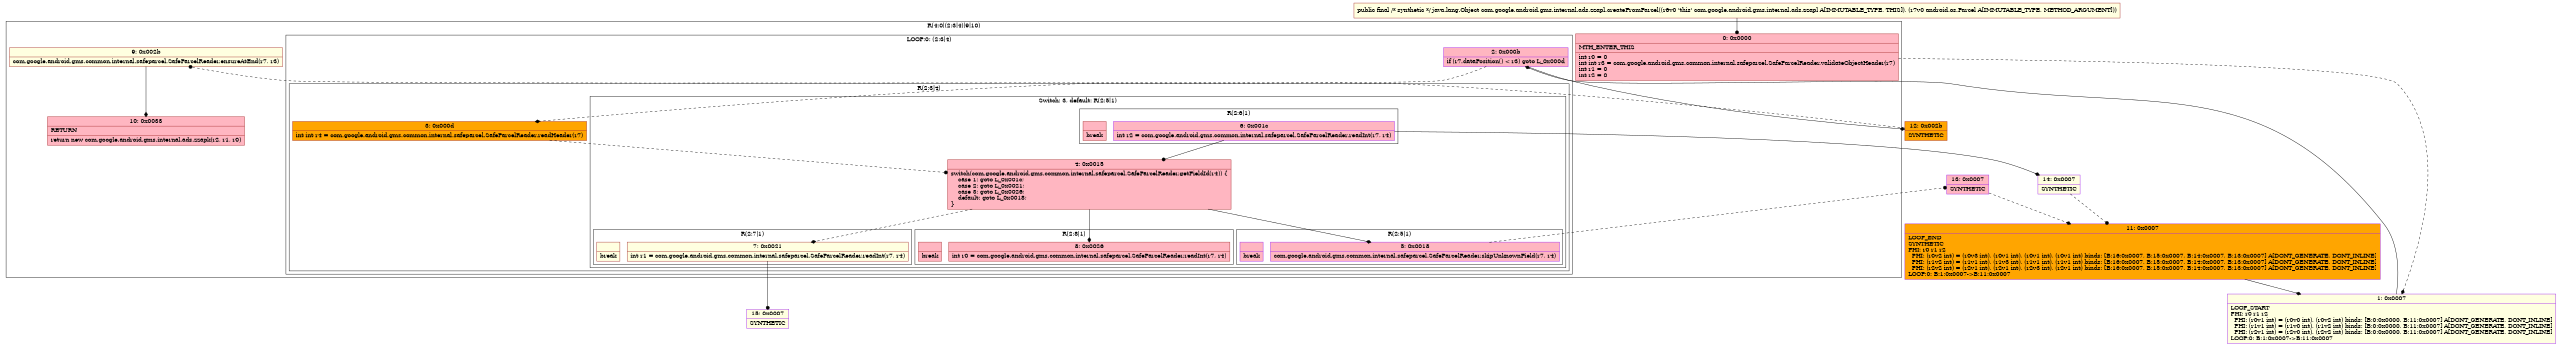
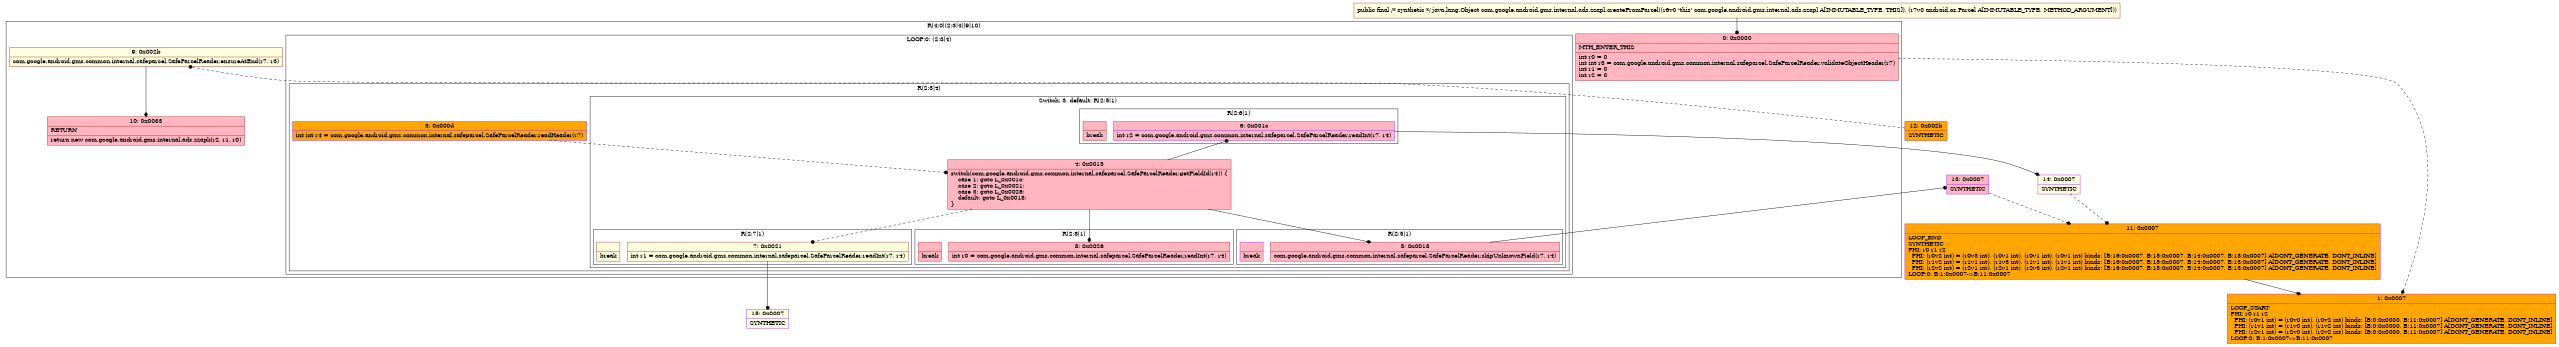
  digraph {
    node [color=brown fillcolor=lightpink shape=record style=filled]
    edge [arrowhead=diamond style=solid]
    n1 [color=purple label="{6\:\ 0x001c|int r2 = com.google.android.gms.common.internal.safeparcel.SafeParcelReader.readInt(r7, r4)\l}"]
    n2 [label="{|break\l}"]
    n3 [fillcolor=lightyellow label="{7\:\ 0x0021|int r1 = com.google.android.gms.common.internal.safeparcel.SafeParcelReader.readInt(r7, r4)\l}"]
    n4 [fillcolor=lightyellow label="{|break\l}"]
    n5 [label="{8\:\ 0x0026|int r0 = com.google.android.gms.common.internal.safeparcel.SafeParcelReader.readInt(r7, r4)\l}"]
    n6 [label="{|break\l}"]
-   n7 [color=purple label="{5\:\ 0x0018|com.google.android.gms.common.internal.safeparcel.SafeParcelReader.skipUnknownField(r7, r4)\l}"]
+   n7 [label="{5\:\ 0x0018|com.google.android.gms.common.internal.safeparcel.SafeParcelReader.skipUnknownField(r7, r4)\l}"]
    n8 [color=purple label="{|break\l}"]
    n9 [label="{4\:\ 0x0015|switch(com.google.android.gms.common.internal.safeparcel.SafeParcelReader.getFieldId(r4)) \{\l    case 1: goto L_0x001c;\l    case 2: goto L_0x0021;\l    case 3: goto L_0x0026;\l    default: goto L_0x0018;\l\}\l}"]
-   n10 [fillcolor=orange label="{3\:\ 0x000d|int int r4 = com.google.android.gms.common.internal.safeparcel.SafeParcelReader.readHeader(r7)\l}"]
-   n11 [color=purple label="{2\:\ 0x000b|if (r7.dataPosition() \< r3) goto L_0x000d\l}"]
+   n10 [color=purple fillcolor=orange label="{3\:\ 0x000d|int int r4 = com.google.android.gms.common.internal.safeparcel.SafeParcelReader.readHeader(r7)\l}"]
    n12 [label="{0\:\ 0x0000|MTH_ENTER_THIS\l|int r0 = 0\lint int r3 = com.google.android.gms.common.internal.safeparcel.SafeParcelReader.validateObjectHeader(r7)\lint r1 = 0\lint r2 = 0\l}"]
    n13 [fillcolor=lightyellow label="{9\:\ 0x002b|com.google.android.gms.common.internal.safeparcel.SafeParcelReader.ensureAtEnd(r7, r3)\l}"]
    n14 [label="{10\:\ 0x0033|RETURN\l|return new com.google.android.gms.internal.ads.zzapk(r2, r1, r0)\l}"]
    n15 [color=purple fillcolor=lightyellow label="{14\:\ 0x0007|SYNTHETIC\l}"]
    n16 [color=purple fillcolor=lightyellow label="{15\:\ 0x0007|SYNTHETIC\l}"]
    n17 [color=purple label="{13\:\ 0x0007|SYNTHETIC\l}"]
    n18 [fillcolor=orange label="{12\:\ 0x002b|SYNTHETIC\l}"]
-   n19 [color=purple fillcolor=lightyellow label="{1\:\ 0x0007|LOOP_START\lPHI: r0 r1 r2 \l  PHI: (r0v1 int) = (r0v0 int), (r0v2 int) binds: [B:0:0x0000, B:11:0x0007] A[DONT_GENERATE, DONT_INLINE]\l  PHI: (r1v1 int) = (r1v0 int), (r1v2 int) binds: [B:0:0x0000, B:11:0x0007] A[DONT_GENERATE, DONT_INLINE]\l  PHI: (r2v1 int) = (r2v0 int), (r2v2 int) binds: [B:0:0x0000, B:11:0x0007] A[DONT_GENERATE, DONT_INLINE]\lLOOP:0: B:1:0x0007\-\>B:11:0x0007\l}"]
+   n19 [color=purple fillcolor=orange label="{1\:\ 0x0007|LOOP_START\lPHI: r0 r1 r2 \l  PHI: (r0v1 int) = (r0v0 int), (r0v2 int) binds: [B:0:0x0000, B:11:0x0007] A[DONT_GENERATE, DONT_INLINE]\l  PHI: (r1v1 int) = (r1v0 int), (r1v2 int) binds: [B:0:0x0000, B:11:0x0007] A[DONT_GENERATE, DONT_INLINE]\l  PHI: (r2v1 int) = (r2v0 int), (r2v2 int) binds: [B:0:0x0000, B:11:0x0007] A[DONT_GENERATE, DONT_INLINE]\lLOOP:0: B:1:0x0007\-\>B:11:0x0007\l}"]
    n20 [color=purple fillcolor=orange label="{11\:\ 0x0007|LOOP_END\lSYNTHETIC\lPHI: r0 r1 r2 \l  PHI: (r0v2 int) = (r0v3 int), (r0v1 int), (r0v1 int), (r0v1 int) binds: [B:16:0x0007, B:15:0x0007, B:14:0x0007, B:13:0x0007] A[DONT_GENERATE, DONT_INLINE]\l  PHI: (r1v2 int) = (r1v1 int), (r1v3 int), (r1v1 int), (r1v1 int) binds: [B:16:0x0007, B:15:0x0007, B:14:0x0007, B:13:0x0007] A[DONT_GENERATE, DONT_INLINE]\l  PHI: (r2v2 int) = (r2v1 int), (r2v1 int), (r2v3 int), (r2v1 int) binds: [B:16:0x0007, B:15:0x0007, B:14:0x0007, B:13:0x0007] A[DONT_GENERATE, DONT_INLINE]\lLOOP:0: B:1:0x0007\-\>B:11:0x0007\l}"]
    n21 [fillcolor=lightyellow label="{public final \/* synthetic *\/ java.lang.Object com.google.android.gms.internal.ads.zzapl.createFromParcel((r6v0 'this' com.google.android.gms.internal.ads.zzapl A[IMMUTABLE_TYPE, THIS]), (r7v0 android.os.Parcel A[IMMUTABLE_TYPE, METHOD_ARGUMENT])) }"]
    subgraph cluster_1 {
      label="R(4:0|(2:3|4)|9|10)"
      n12
      n13
      n14
      subgraph cluster_2 {
        label="LOOP:0: (2:3|4)"
-       n11
        subgraph cluster_3 {
          label="R(2:3|4)"
          n10
          subgraph cluster_4 {
            label="Switch: 3, default: R(2:5|1)"
            n9
            subgraph cluster_5 {
              label="R(2:6|1)"
              n1
              n2
            }
            subgraph cluster_6 {
              label="R(2:7|1)"
              n3
              n4
            }
            subgraph cluster_7 {
              label="R(2:8|1)"
              n5
              n6
            }
            subgraph cluster_8 {
              label="R(2:5|1)"
              n7
              n8
            }
          }
        }
      }
    }
    n1 -> n15
    n3 -> n16 [arrowhead=dot]
-   n7 -> n17 [arrowhead=dot style=dashed]
-   n1 -> n9 [arrowhead=dot]
-   n9 -> n3 [style=dashed]
+   n7 -> n17 [arrowhead=dot]
+   n9 -> n1 [arrowhead=dot]
+   n9 -> n3 [arrowhead=dot style=dashed]
    n9 -> n5
    n9 -> n7
    n10 -> n9 [arrowhead=dot style=dashed]
-   n11 -> n10 [style=dashed]
-   n11 -> n18
    n12 -> n19 [style=dashed]
    n13 -> n14
    n15 -> n20 [arrowhead=dot style=dashed]
    n17 -> n20 [style=dashed]
    n18 -> n13 [arrowhead=dot style=dashed]
-   n19 -> n11
    n20 -> n19
    n21 -> n12 [arrowhead=dot]
  }
